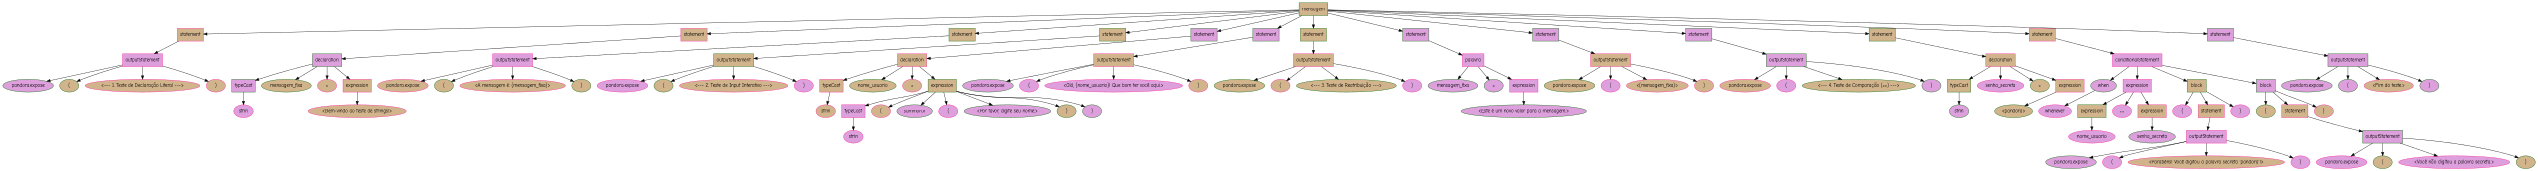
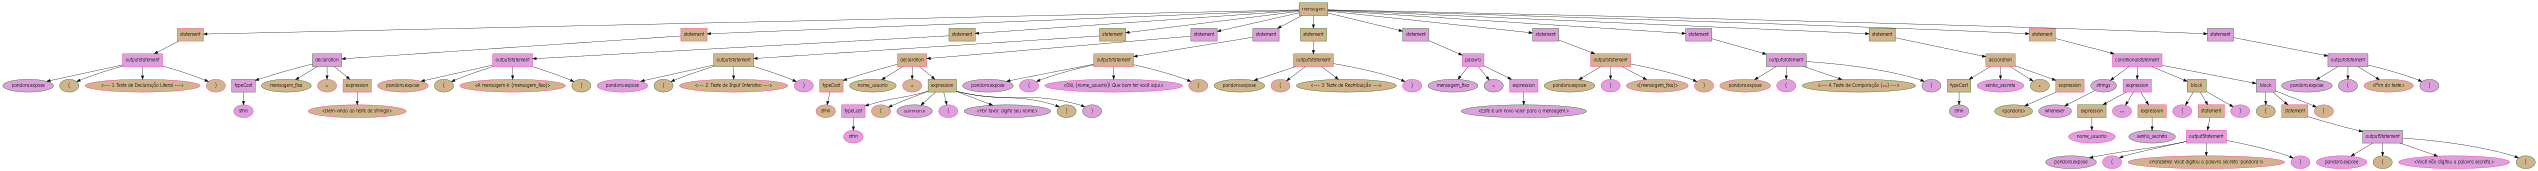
  digraph {
    fontname="Comic Neue"
    node [color=deeppink fillcolor=tan fontname="Comic Neue" shape=ellipse style=filled]
    edge [fontname="Comic Neue"]
    n1 [color=darkgreen label=mensagem shape=box]
    n2 [label=statement shape=box]
    n3 [label=statement shape=box]
    n4 [color=darkgreen label=statement shape=box]
    n5 [color=darkgreen label=statement shape=box]
    n6 [color=darkgreen fillcolor=plum label=statement shape=box]
    n7 [color=darkgreen fillcolor=plum label=statement shape=box]
    n8 [color=darkgreen label=statement shape=box]
    n9 [color=darkgreen fillcolor=plum label=statement shape=box]
    n10 [color=darkgreen fillcolor=plum label=statement shape=box]
    n11 [color=darkgreen fillcolor=plum label=statement shape=box]
    n12 [color=darkgreen label=statement shape=box]
    n13 [label=statement shape=box]
    n14 [color=darkgreen fillcolor=plum label=statement shape=box]
    n15 [fillcolor=plum label=outputStatement shape=box]
    n16 [color=darkgreen fillcolor=plum label=declaration shape=box]
    n17 [fillcolor=plum label=outputStatement shape=box]
    n18 [color=darkgreen label=outputStatement shape=box]
    n19 [label=declaration shape=box]
    n20 [label=outputStatement shape=box]
    n21 [label=outputStatement shape=box]
    n22 [fillcolor=plum label=palavra shape=box]
    n23 [label=outputStatement shape=box]
    n24 [color=darkgreen fillcolor=plum label=outputStatement shape=box]
    n25 [label=declaration shape=box]
    n26 [fillcolor=plum label=conditionalStatement shape=box]
    n27 [color=darkgreen fillcolor=plum label=outputStatement shape=box]
    n28 [color=darkgreen fillcolor=plum label="pandora.expose"]
    n29 [color=darkgreen label="("]
    n30 [label="<--- 1. Teste de Declaração Literal --->"]
    n31 [label=")"]
    n32 [color=darkgreen fillcolor=plum label=typeCast shape=box]
    n33 [color=darkgreen label=mensagem_fixa]
    n34 [label="="]
    n35 [label=expression shape=box]
    n36 [fillcolor=plum label=strin]
    n37 [label="<Bem-vindo ao teste de strings!>"]
    n38 [label="pandora.expose"]
    n39 [color=darkgreen label="("]
    n40 [label="<A mensagem é: {mensagem_fixa}>"]
    n41 [color=darkgreen label=")"]
    n42 [fillcolor=plum label="pandora.expose"]
    n43 [color=darkgreen label="("]
    n44 [label="<--- 2. Teste de Input Interativo --->"]
    n45 [fillcolor=plum label=")"]
    n46 [label=typeCast shape=box]
    n47 [color=darkgreen label=nome_usuario]
    n48 [label="="]
    n49 [color=darkgreen label=expression shape=box]
    n50 [label=strin]
    n51 [fillcolor=plum label=typeCast shape=box]
    n52 [label="("]
    n53 [color=darkgreen fillcolor=plum label="summon.x"]
    n54 [fillcolor=plum label="("]
    n55 [color=darkgreen fillcolor=plum label="<Por favor, digite seu nome:>"]
    n56 [color=darkgreen label=")"]
    n57 [color=darkgreen fillcolor=plum label=")"]
    n58 [fillcolor=plum label=strin]
    n59 [color=darkgreen fillcolor=plum label="pandora.expose"]
    n60 [fillcolor=plum label="("]
    n61 [fillcolor=plum label="<Olá, {nome_usuario}! Que bom ter você aqui.>"]
    n62 [label=")"]
    n63 [color=darkgreen label="pandora.expose"]
    n64 [label="("]
    n65 [color=darkgreen label="<--- 3. Teste de Reatribuição --->"]
    n66 [fillcolor=plum label=")"]
    n67 [color=darkgreen fillcolor=plum label=mensagem_fixa]
    n68 [color=darkgreen fillcolor=plum label="="]
    n69 [fillcolor=plum label=expression shape=box]
    n70 [color=darkgreen fillcolor=plum label="<Este é um novo valor para a mensagem.>"]
    n71 [color=darkgreen label="pandora.expose"]
    n72 [fillcolor=plum label="("]
    n73 [label="<{mensagem_fixa}>"]
    n74 [label=")"]
    n75 [label="pandora.expose"]
    n76 [fillcolor=plum label="("]
    n77 [color=darkgreen label="<--- 4. Teste de Comparação (==) --->"]
    n78 [color=darkgreen fillcolor=plum label=")"]
    n79 [color=darkgreen label=typeCast shape=box]
    n80 [fillcolor=plum label=senha_secreta]
    n81 [color=darkgreen label="="]
    n82 [label=expression shape=box]
    n83 [color=darkgreen fillcolor=plum label=strin]
    n84 [color=darkgreen label="<pandora>"]
-   n85 [color=darkgreen fillcolor=plum label=when]
+   n85 [color=darkgreen fillcolor=plum label=strings]
    n86 [fillcolor=plum label=expression shape=box]
    n87 [color=darkgreen label=block shape=box]
    n88 [color=darkgreen fillcolor=plum label=block shape=box]
-   n89 [fillcolor=plum label=whenever]
+   n89 [color=darkgreen fillcolor=plum label=whenever]
    n90 [color=darkgreen label=expression shape=box]
    n91 [fillcolor=plum label="=="]
    n92 [label=expression shape=box]
    n93 [fillcolor=plum label="{"]
    n94 [label=statement shape=box]
    n95 [fillcolor=plum label="}"]
    n96 [color=darkgreen label="{"]
    n97 [label=statement shape=box]
    n98 [label="}"]
    n99 [fillcolor=plum label=nome_usuario]
    n100 [color=darkgreen fillcolor=plum label=senha_secreta]
    n101 [fillcolor=plum label=outputStatement shape=box]
    n102 [color=darkgreen fillcolor=plum label="pandora.expose"]
    n103 [fillcolor=plum label="("]
    n104 [label="<Parabéns! Você digitou a palavra secreta 'pandora'!>"]
    n105 [fillcolor=plum label=")"]
    n106 [color=darkgreen fillcolor=plum label=outputStatement shape=box]
    n107 [fillcolor=plum label="pandora.expose"]
    n108 [color=darkgreen label="("]
    n109 [fillcolor=plum label="<Você não digitou a palavra secreta.>"]
    n110 [color=darkgreen label=")"]
    n111 [color=darkgreen fillcolor=plum label="pandora.expose"]
    n112 [color=darkgreen fillcolor=plum label="("]
    n113 [label="<Fim do teste.>"]
    n114 [color=darkgreen fillcolor=plum label=")"]
    n1 -> n2
    n1 -> n3
    n1 -> n4
    n1 -> n5
    n1 -> n6
    n1 -> n7
    n1 -> n8
    n1 -> n9
    n1 -> n10
    n1 -> n11
    n1 -> n12
    n1 -> n13
    n1 -> n14
    n2 -> n15
    n3 -> n16
    n4 -> n17
    n5 -> n18
    n6 -> n19
    n7 -> n20
    n8 -> n21
    n9 -> n22
    n10 -> n23
    n11 -> n24
    n12 -> n25
    n13 -> n26
    n14 -> n27
    n15 -> n28
    n15 -> n29
    n15 -> n30
    n15 -> n31
    n16 -> n32
    n16 -> n33
    n16 -> n34
    n16 -> n35
    n17 -> n38
    n17 -> n39
    n17 -> n40
    n17 -> n41
    n18 -> n42
    n18 -> n43
    n18 -> n44
    n18 -> n45
    n19 -> n46
    n19 -> n47
    n19 -> n48
    n19 -> n49
    n20 -> n59
    n20 -> n60
    n20 -> n61
    n20 -> n62
    n21 -> n63
    n21 -> n64
    n21 -> n65
    n21 -> n66
    n22 -> n67
    n22 -> n68
    n22 -> n69
    n23 -> n71
    n23 -> n72
    n23 -> n73
    n23 -> n74
    n24 -> n75
    n24 -> n76
    n24 -> n77
    n24 -> n78
    n25 -> n79
    n25 -> n80
    n25 -> n81
    n25 -> n82
    n26 -> n85
    n26 -> n86
    n26 -> n87
    n26 -> n88
    n27 -> n111
    n27 -> n112
    n27 -> n113
    n27 -> n114
    n32 -> n36
    n35 -> n37
    n46 -> n50
    n49 -> n51
    n49 -> n52
    n49 -> n53
    n49 -> n54
    n49 -> n55
    n49 -> n56
    n49 -> n57
    n51 -> n58
    n69 -> n70
    n79 -> n83
    n82 -> n84
    n85 -> n89
    n86 -> n90
    n86 -> n91
    n86 -> n92
    n87 -> n93
    n87 -> n94
    n87 -> n95
    n88 -> n96
    n88 -> n97
    n88 -> n98
    n90 -> n99
    n92 -> n100
    n94 -> n101
    n97 -> n106
    n101 -> n102
    n101 -> n103
    n101 -> n104
    n101 -> n105
    n106 -> n107
    n106 -> n108
    n106 -> n109
    n106 -> n110
  }
